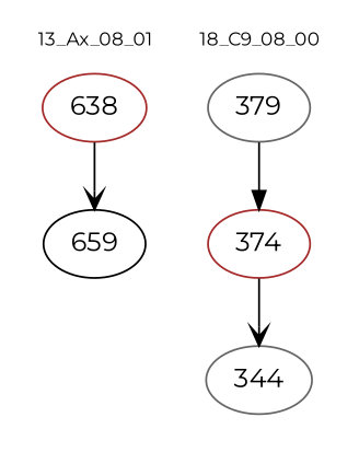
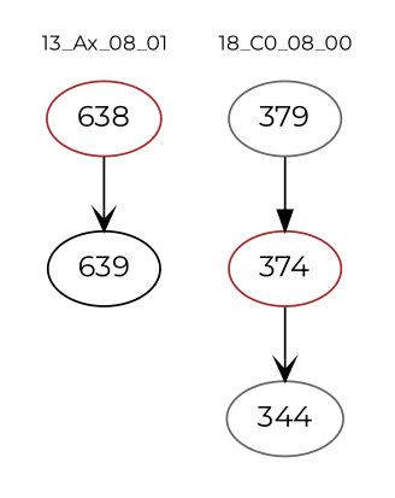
  digraph {
    fontname=Montserrat
    node [color=brown fontname=Montserrat]
    edge [arrowhead=vee color=black fontname=Montserrat]
    n1 [label=638]
-   n2 [color=black label=659]
+   n2 [color=black label=639]
    n3 [color=gray40 label=379]
    n4 [label=374]
    n5 [color=gray40 label=344]
    subgraph cluster_1 {
      color=white
      fontsize=10
      label="13_Ax_08_01"
      n1
      n2
    }
    subgraph cluster_2 {
      color=white
      fontsize=10
-     label="18_C9_08_00"
+     label="18_C0_08_00"
      n3
      n4
      n5
    }
    n1 -> n2
    n3 -> n4 [arrowhead=normal]
    n4 -> n5
  }
